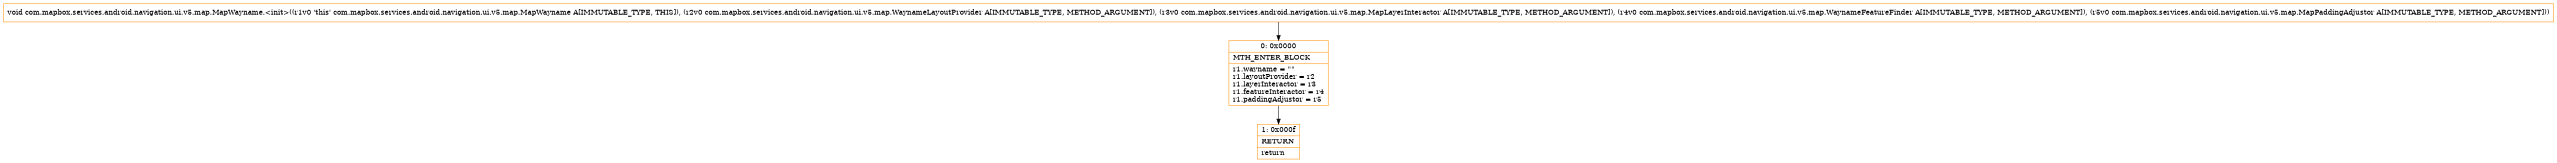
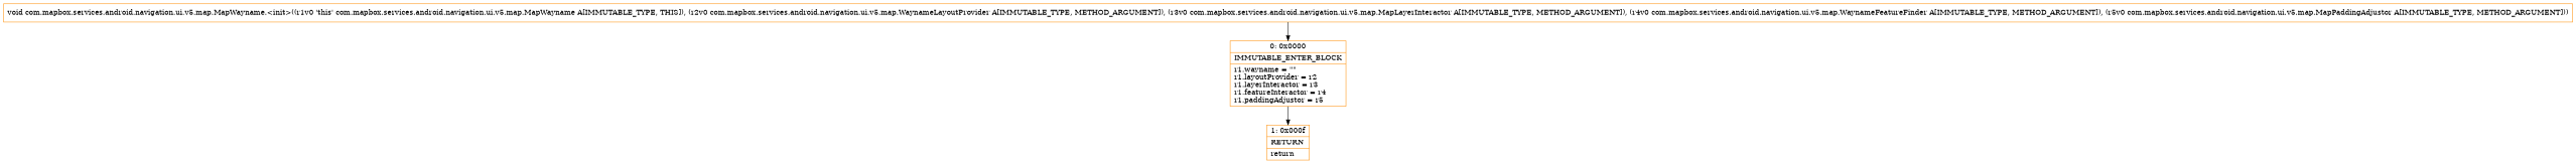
  digraph {
    node [shape=record color=darkorange]
    edge [style=solid]
-   n1 [label="{0\:\ 0x0000|MTH_ENTER_BLOCK\l|r1.wayname = \"\"\lr1.layoutProvider = r2\lr1.layerInteractor = r3\lr1.featureInteractor = r4\lr1.paddingAdjustor = r5\l}"]
+   n1 [label="{0\:\ 0x0000|IMMUTABLE_ENTER_BLOCK\l|r1.wayname = \"\"\lr1.layoutProvider = r2\lr1.layerInteractor = r3\lr1.featureInteractor = r4\lr1.paddingAdjustor = r5\l}"]
    n2 [label="{1\:\ 0x000f|RETURN\l|return\l}"]
    n3 [label="{void com.mapbox.services.android.navigation.ui.v5.map.MapWayname.\<init\>((r1v0 'this' com.mapbox.services.android.navigation.ui.v5.map.MapWayname A[IMMUTABLE_TYPE, THIS]), (r2v0 com.mapbox.services.android.navigation.ui.v5.map.WaynameLayoutProvider A[IMMUTABLE_TYPE, METHOD_ARGUMENT]), (r3v0 com.mapbox.services.android.navigation.ui.v5.map.MapLayerInteractor A[IMMUTABLE_TYPE, METHOD_ARGUMENT]), (r4v0 com.mapbox.services.android.navigation.ui.v5.map.WaynameFeatureFinder A[IMMUTABLE_TYPE, METHOD_ARGUMENT]), (r5v0 com.mapbox.services.android.navigation.ui.v5.map.MapPaddingAdjustor A[IMMUTABLE_TYPE, METHOD_ARGUMENT])) }"]
    n1 -> n2
    n3 -> n1
  }
